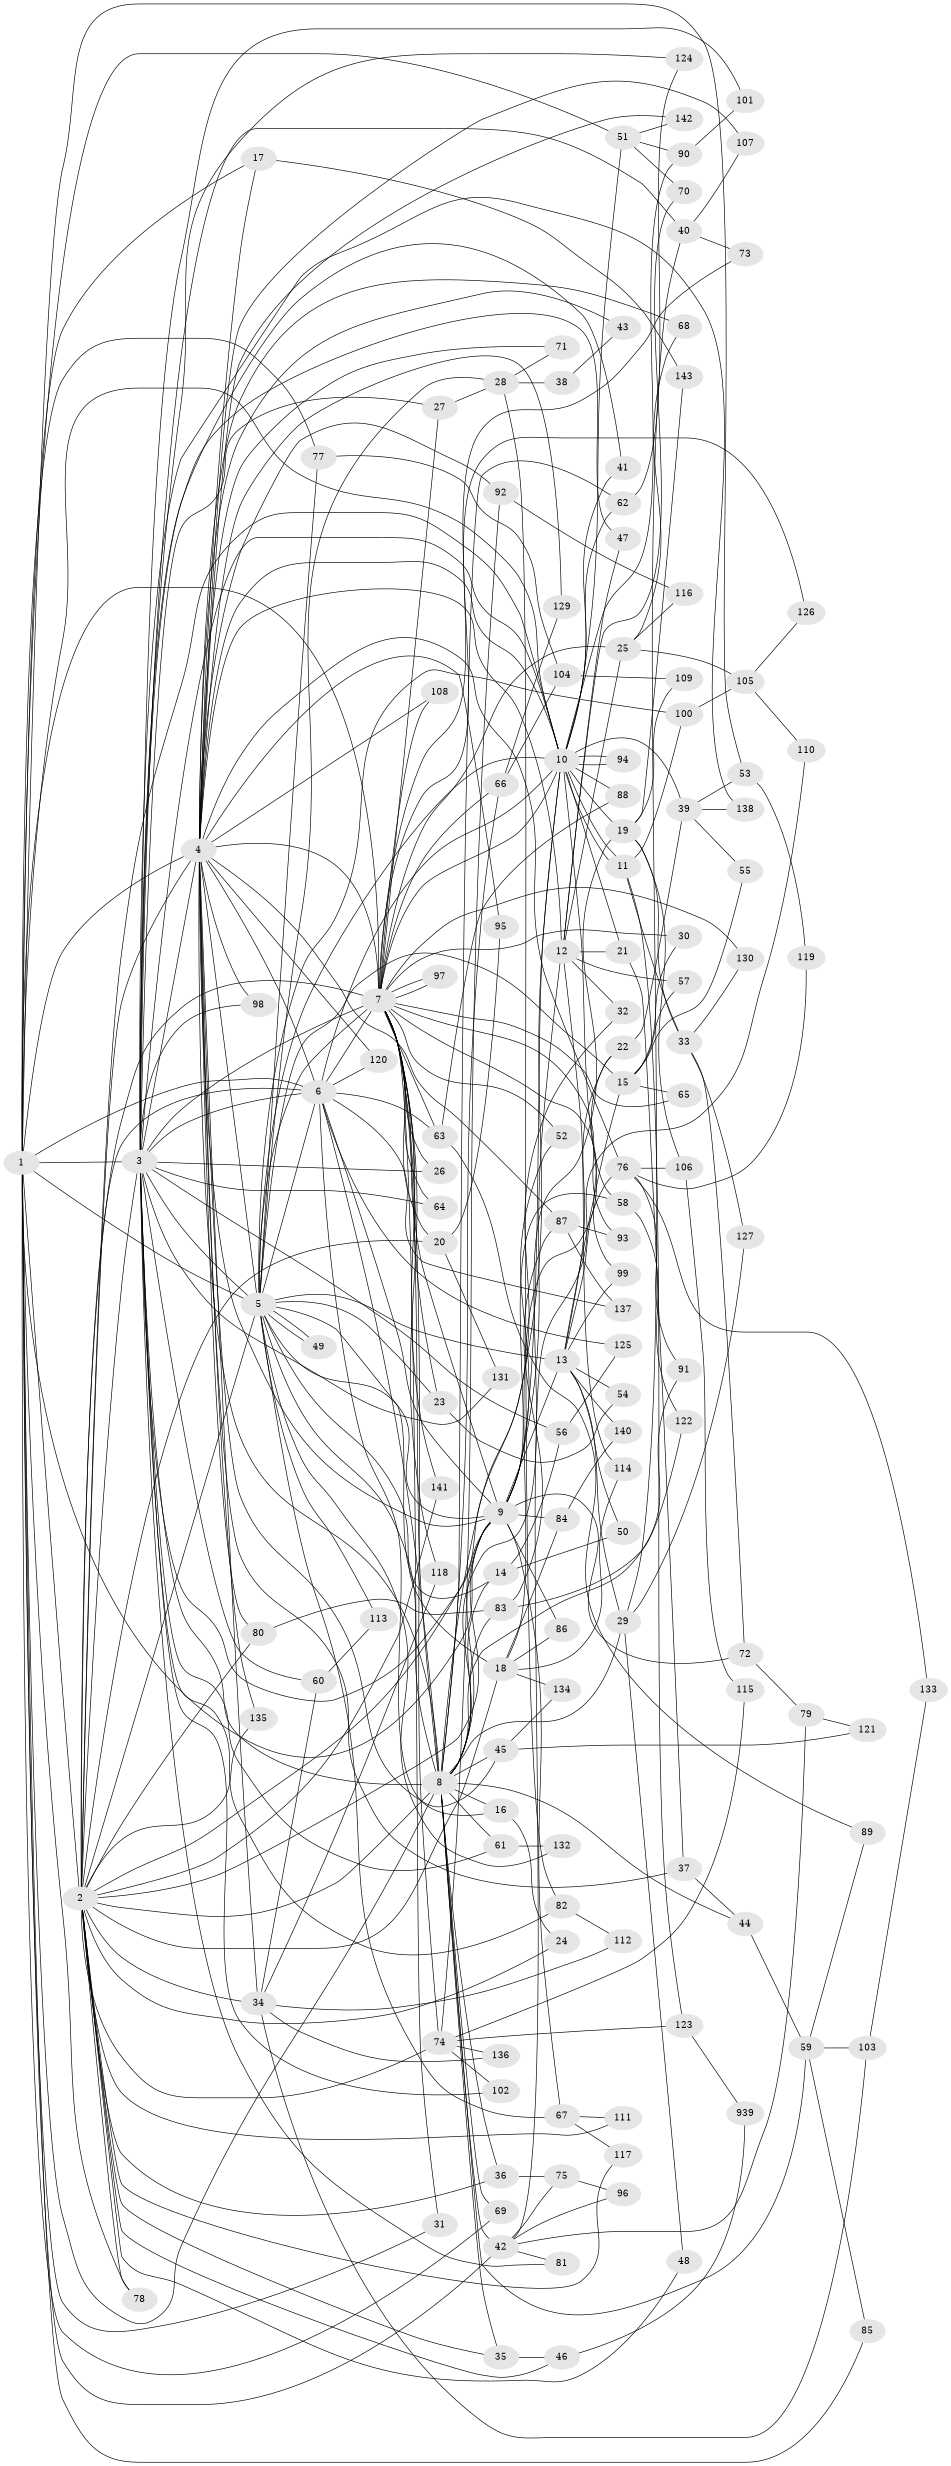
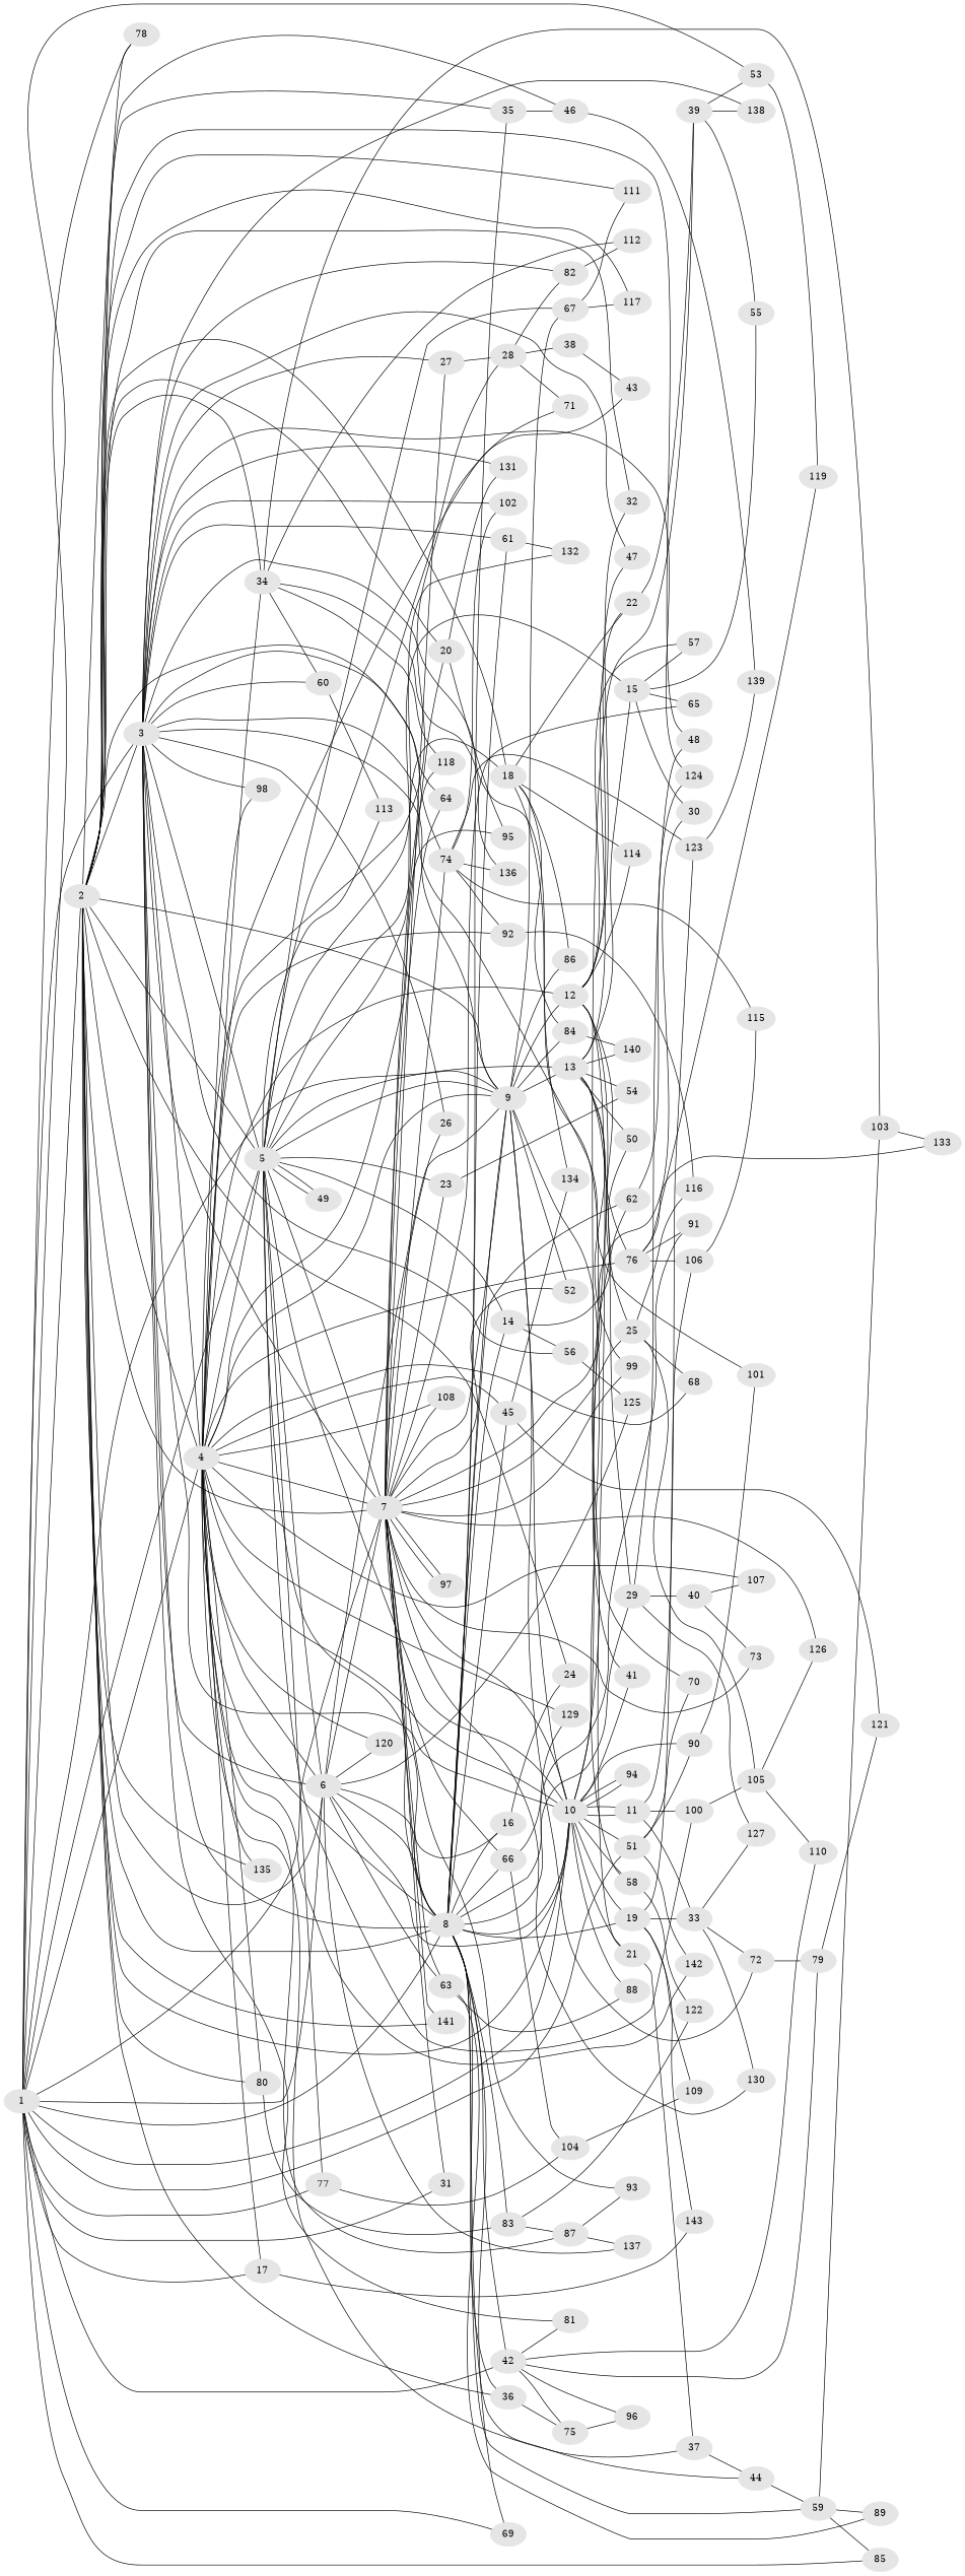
  graph {
    rankdir=LR
    node [color=gray90 style=filled]
    1
    2
    3
    4
    5
    6
    7
    8
    9
    10
    17
    31
    42
    51
    53
    69
    77
    78
    85
    18
    20
    24
    32
    34
    35
    36
    46
    48
    74
    80
    111
    117
    135
    141
    26
    27
    40
    41
    47
    56
    60
    61
    64
    81
    82
    98
    101
    102
    124
    131
    138
    12
    37
    43
    45
    68
    71
    76
    87
    92
    95
    107
    108
    120
    129
    142
    13
    14
    15
    23
    28
    49
    67
    100
    113
    132
    16
    63
    125
    137
    25
    30
    52
    65
    66
    73
    93
    97
    99
    118
    126
    130
    19
    29
    44
    59
    62
    83
    91
    58
    72
    84
    86
    11
    21
    39
    88
    90
    94
    143
    75
    79
    96
    110
    70
    119
    104
    114
    22
    134
    103
    112
    136
-   139 [label=939]
+   139
    123
    115
    57
    121
    106
    133
    116
    50
    54
    140
    55
    38
    105
    89
    33
    109
    127
    122
    1 -- 2
    1 -- 3
    1 -- 4
    1 -- 5
    1 -- 6
    1 -- 7
    1 -- 8
    1 -- 9
    1 -- 10
    1 -- 17
    1 -- 31
    1 -- 42
    1 -- 51
    1 -- 53
    1 -- 69
    1 -- 77
    1 -- 78
    1 -- 85
    2 -- 3
    2 -- 4
    2 -- 5
    2 -- 6
    2 -- 7
    2 -- 8
    2 -- 9
    2 -- 10
    2 -- 78
    2 -- 18
    2 -- 20
    2 -- 24
    2 -- 32
    2 -- 34
    2 -- 35
    2 -- 36
    2 -- 46
    2 -- 48
    2 -- 74
    2 -- 80
    2 -- 111
    2 -- 117
    2 -- 135
    2 -- 141
    3 -- 4
    3 -- 5
    3 -- 6
    3 -- 7
    3 -- 8
    3 -- 9
    3 -- 10
    3 -- 26
    3 -- 27
-   3 -- 40
    3 -- 41
    3 -- 47
    3 -- 56
    3 -- 60
    3 -- 61
    3 -- 64
    3 -- 81
    3 -- 82
    3 -- 98
    3 -- 101
    3 -- 102
    3 -- 124
    3 -- 131
    3 -- 138
    4 -- 5
    4 -- 6
    4 -- 7
    4 -- 8
    4 -- 9
    4 -- 10
    4 -- 17
    4 -- 34
    4 -- 80
    4 -- 135
    4 -- 98
    4 -- 12
    4 -- 37
    4 -- 43
    4 -- 45
    4 -- 68
    4 -- 71
    4 -- 76
    4 -- 87
    4 -- 92
    4 -- 95
    4 -- 107
    4 -- 108
    4 -- 120
    4 -- 129
    4 -- 142
    5 -- 6
    5 -- 7
    5 -- 8
    5 -- 9
    5 -- 10
    5 -- 77
    5 -- 18
    5 -- 13
    5 -- 14
    5 -- 15
    5 -- 23
    5 -- 28
    5 -- 49
    5 -- 49
    5 -- 67
    5 -- 100
    5 -- 113
    5 -- 132
    6 -- 7
    6 -- 8
    6 -- 9
    6 -- 10
    6 -- 120
    6 -- 16
    6 -- 63
    6 -- 125
    6 -- 137
    7 -- 8
    7 -- 9
    7 -- 10
    7 -- 31
    7 -- 20
    7 -- 74
    7 -- 141
    7 -- 26
    7 -- 27
    7 -- 64
    7 -- 108
    7 -- 23
    7 -- 63
    7 -- 25
    7 -- 30
    7 -- 52
    7 -- 65
    7 -- 66
    7 -- 73
    7 -- 93
    7 -- 97
    7 -- 97
    7 -- 99
    7 -- 118
    7 -- 126
    7 -- 130
    8 -- 9
    8 -- 10
    8 -- 42
    8 -- 69
    8 -- 35
    8 -- 36
    8 -- 61
    8 -- 45
    8 -- 14
    8 -- 16
    8 -- 66
    8 -- 19
    8 -- 29
    8 -- 44
    8 -- 59
    8 -- 62
    8 -- 83
    8 -- 91
    9 -- 10
    9 -- 12
    9 -- 13
    9 -- 67
    9 -- 52
    9 -- 58
    9 -- 72
    9 -- 84
    9 -- 86
    10 -- 51
    10 -- 41
    10 -- 19
    10 -- 62
    10 -- 58
    10 -- 11
    10 -- 11
    10 -- 21
    10 -- 39
    10 -- 88
    10 -- 90
    10 -- 94
    10 -- 94
    17 -- 143
    42 -- 81
    42 -- 75
    42 -- 79
    42 -- 96
    42 -- 110
    51 -- 142
    51 -- 90
    51 -- 70
    53 -- 119
    77 -- 104
    18 -- 84
    18 -- 86
    18 -- 114
    18 -- 22
    18 -- 134
    20 -- 131
    20 -- 95
    34 -- 60
    34 -- 118
    34 -- 103
    34 -- 112
    34 -- 136
    35 -- 46
    36 -- 75
    46 -- 139
    74 -- 102
    74 -- 92
    74 -- 136
    74 -- 123
    74 -- 115
    80 -- 83
    27 -- 28
    40 -- 107
    40 -- 73
    56 -- 125
    60 -- 113
    61 -- 132
    82 -- 112
    12 -- 32
    12 -- 47
    12 -- 25
    12 -- 21
    12 -- 70
    12 -- 114
    12 -- 57
    37 -- 44
    45 -- 134
    45 -- 121
    76 -- 91
    76 -- 119
    76 -- 106
    76 -- 133
    87 -- 137
    87 -- 93
    92 -- 116
    13 -- 76
    13 -- 15
    13 -- 99
    13 -- 29
    13 -- 22
    13 -- 50
    13 -- 54
    13 -- 140
    14 -- 56
    14 -- 50
    15 -- 30
    15 -- 65
    15 -- 57
    15 -- 55
    23 -- 54
    28 -- 82
    28 -- 71
    28 -- 38
    67 -- 111
    67 -- 117
    100 -- 105
    16 -- 24
    63 -- 88
    63 -- 89
    25 -- 68
    25 -- 116
    25 -- 105
    66 -- 129
    66 -- 104
    19 -- 143
    19 -- 106
    19 -- 33
    19 -- 109
    29 -- 48
    29 -- 40
    29 -- 127
    44 -- 59
    59 -- 85
    59 -- 103
    59 -- 89
    62 -- 124
    83 -- 87
    83 -- 122
    58 -- 122
    72 -- 79
    84 -- 140
    11 -- 100
    11 -- 123
    11 -- 33
    21 -- 37
    39 -- 53
    39 -- 138
    39 -- 55
    90 -- 101
    75 -- 96
    79 -- 121
    104 -- 109
    22 -- 39
    103 -- 133
    123 -- 139
    106 -- 115
    38 -- 43
    105 -- 126
    105 -- 110
    33 -- 130
    33 -- 72
    33 -- 127
  }
